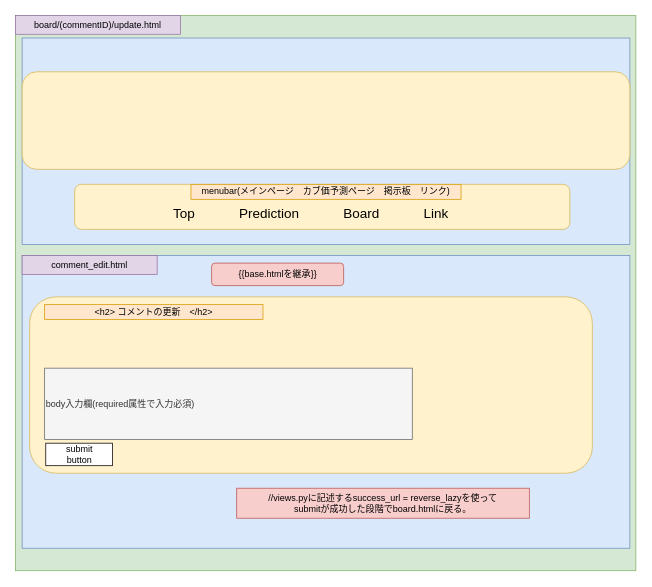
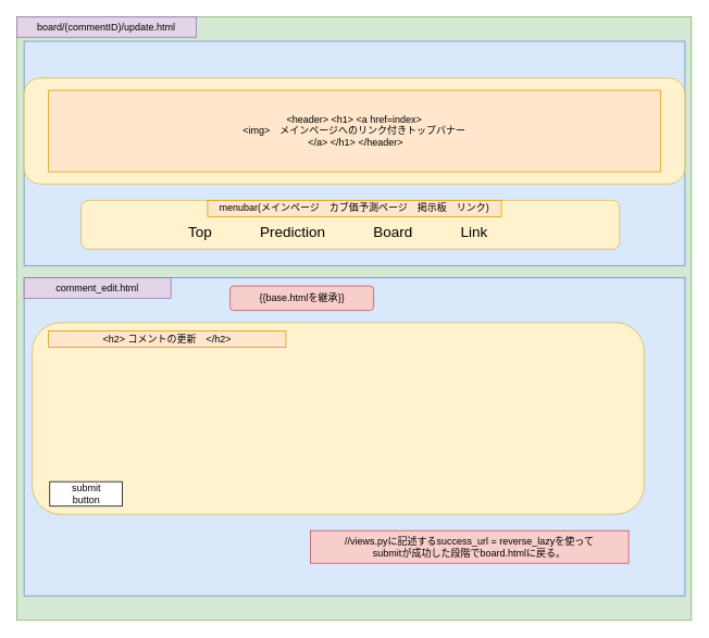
  <mxCell id="0" />
  <mxCell id="1" parent="0" />
  <mxCell id="2" value="" style="rounded=0;whiteSpace=wrap;html=1;fillColor=#d5e8d4;strokeColor=#82b366;" parent="1" vertex="1"><mxGeometry y="20" width="827" height="740" as="geometry" x="20" /></mxCell>
  <mxCell id="3" value="" style="rounded=0;whiteSpace=wrap;html=1;fillColor=#dae8fc;strokeColor=#6c8ebf;" parent="1" vertex="1"><mxGeometry x="29" y="340" width="810" height="390" as="geometry" /></mxCell>
  <mxCell id="4" value="" style="rounded=0;whiteSpace=wrap;html=1;fillColor=#dae8fc;strokeColor=#6c8ebf;" parent="1" vertex="1"><mxGeometry x="29" y="50" width="810" height="275" as="geometry" /></mxCell>
  <mxCell id="5" value="" style="rounded=1;whiteSpace=wrap;html=1;fillColor=#fff2cc;strokeColor=#d6b656;" parent="1" vertex="1"><mxGeometry x="29" y="95" width="810" height="130" as="geometry" /></mxCell>
+ <mxCell id="6" value="&amp;lt;header&amp;gt; &amp;lt;h1&amp;gt; &amp;lt;a href=index&amp;gt;&lt;br&gt;&amp;lt;img&amp;gt;　メインページへのリンク付きトップバナー&lt;br&gt;&amp;nbsp;&amp;lt;/a&amp;gt; &amp;lt;/h1&amp;gt; &amp;lt;/header&amp;gt;" style="text;html=1;strokeColor=#d79b00;fillColor=#ffe6cc;align=center;verticalAlign=middle;whiteSpace=wrap;rounded=0;" parent="1" vertex="1"><mxGeometry x="59" y="110" width="750" height="100" as="geometry" /></mxCell>
  <mxCell id="7" value="" style="rounded=1;whiteSpace=wrap;html=1;fillColor=#fff2cc;strokeColor=#d6b656;" parent="1" vertex="1"><mxGeometry x="99" y="245" width="660" height="60" as="geometry" /></mxCell>
  <mxCell id="8" value="&lt;font face=&quot;helvetica&quot;&gt;menubar(メインページ　カブ価予測ページ　掲示板　リンク)&lt;/font&gt;" style="text;html=1;strokeColor=#d79b00;fillColor=#ffe6cc;align=center;verticalAlign=middle;whiteSpace=wrap;rounded=0;" parent="1" vertex="1"><mxGeometry x="254" y="245" width="360" height="20" as="geometry" /></mxCell>
  <mxCell id="9" value="&lt;font style=&quot;font-size: 18px&quot;&gt;Top 　　　Prediction 　　　Board 　　　Link&lt;/font&gt;" style="text;html=1;strokeColor=none;fillColor=none;align=center;verticalAlign=middle;whiteSpace=wrap;rounded=0;" parent="1" vertex="1"><mxGeometry x="149" y="255" width="530" height="60" as="geometry" /></mxCell>
  <mxCell id="10" value="" style="rounded=1;whiteSpace=wrap;html=1;fillColor=#fff2cc;strokeColor=#d6b656;" parent="1" vertex="1"><mxGeometry x="39" y="395" width="750" height="235" as="geometry" /></mxCell>
  <mxCell id="11" value="&amp;lt;h2&amp;gt; コメントの更新　&amp;lt;/h2&amp;gt;" style="text;html=1;strokeColor=#d79b00;fillColor=#ffe6cc;align=center;verticalAlign=middle;whiteSpace=wrap;rounded=0;" parent="1" vertex="1"><mxGeometry x="59" y="405" width="291" height="20" as="geometry" /></mxCell>
- <mxCell id="12" value="body入力欄(required属性で入力必須)&lt;br&gt;&lt;div&gt;&lt;/div&gt;" style="text;html=1;align=left;verticalAlign=middle;whiteSpace=wrap;rounded=0;fillColor=#f5f5f5;strokeColor=#666666;fontColor=#333333;" parent="1" vertex="1"><mxGeometry x="59" y="490" width="490" height="95" as="geometry" /></mxCell>
  <mxCell id="13" value="board/(commentID)/update.html" style="text;html=1;strokeColor=#9673a6;fillColor=#e1d5e7;align=center;verticalAlign=middle;whiteSpace=wrap;rounded=0;" parent="1" vertex="1"><mxGeometry y="20" width="220" height="25" as="geometry" x="20" /></mxCell>
  <mxCell id="14" value="{{base.htmlを継承}}" style="whiteSpace=wrap;html=1;fillColor=#f8cecc;strokeColor=#b85450;rounded=1;" parent="1" vertex="1"><mxGeometry x="281.5" y="350" width="176" height="30" as="geometry" /></mxCell>
  <mxCell id="15" value="submit&lt;br&gt;button" style="rounded=0;whiteSpace=wrap;html=1;" parent="1" vertex="1"><mxGeometry x="60.5" y="590" width="89" height="30" as="geometry" /></mxCell>
  <mxCell id="16" value="comment_edit.html" style="text;html=1;strokeColor=#9673a6;fillColor=#e1d5e7;align=center;verticalAlign=middle;whiteSpace=wrap;rounded=0;" parent="1" vertex="1"><mxGeometry x="29" y="340" width="180" height="25" as="geometry" /></mxCell>
- <mxCell id="17" value="//views.pyに記述するsuccess_url = reverse_lazyを使って&lt;br&gt;submitが成功した段階でboard.htmlに戻る。" style="text;html=1;strokeColor=#b85450;fillColor=#f8cecc;align=center;verticalAlign=middle;whiteSpace=wrap;rounded=0;" parent="1" vertex="1"><mxGeometry x="315" y="650" width="390" height="40" as="geometry" /></mxCell>
+ <mxCell id="17" value="//views.pyに記述するsuccess_url = reverse_lazyを使って&lt;br&gt;submitが成功した段階でboard.htmlに戻る。" style="text;html=1;strokeColor=#b85450;fillColor=#f8cecc;align=center;verticalAlign=middle;whiteSpace=wrap;rounded=0;" parent="1" vertex="1"><mxGeometry x="380" y="650" width="390" height="40" as="geometry" /></mxCell>
